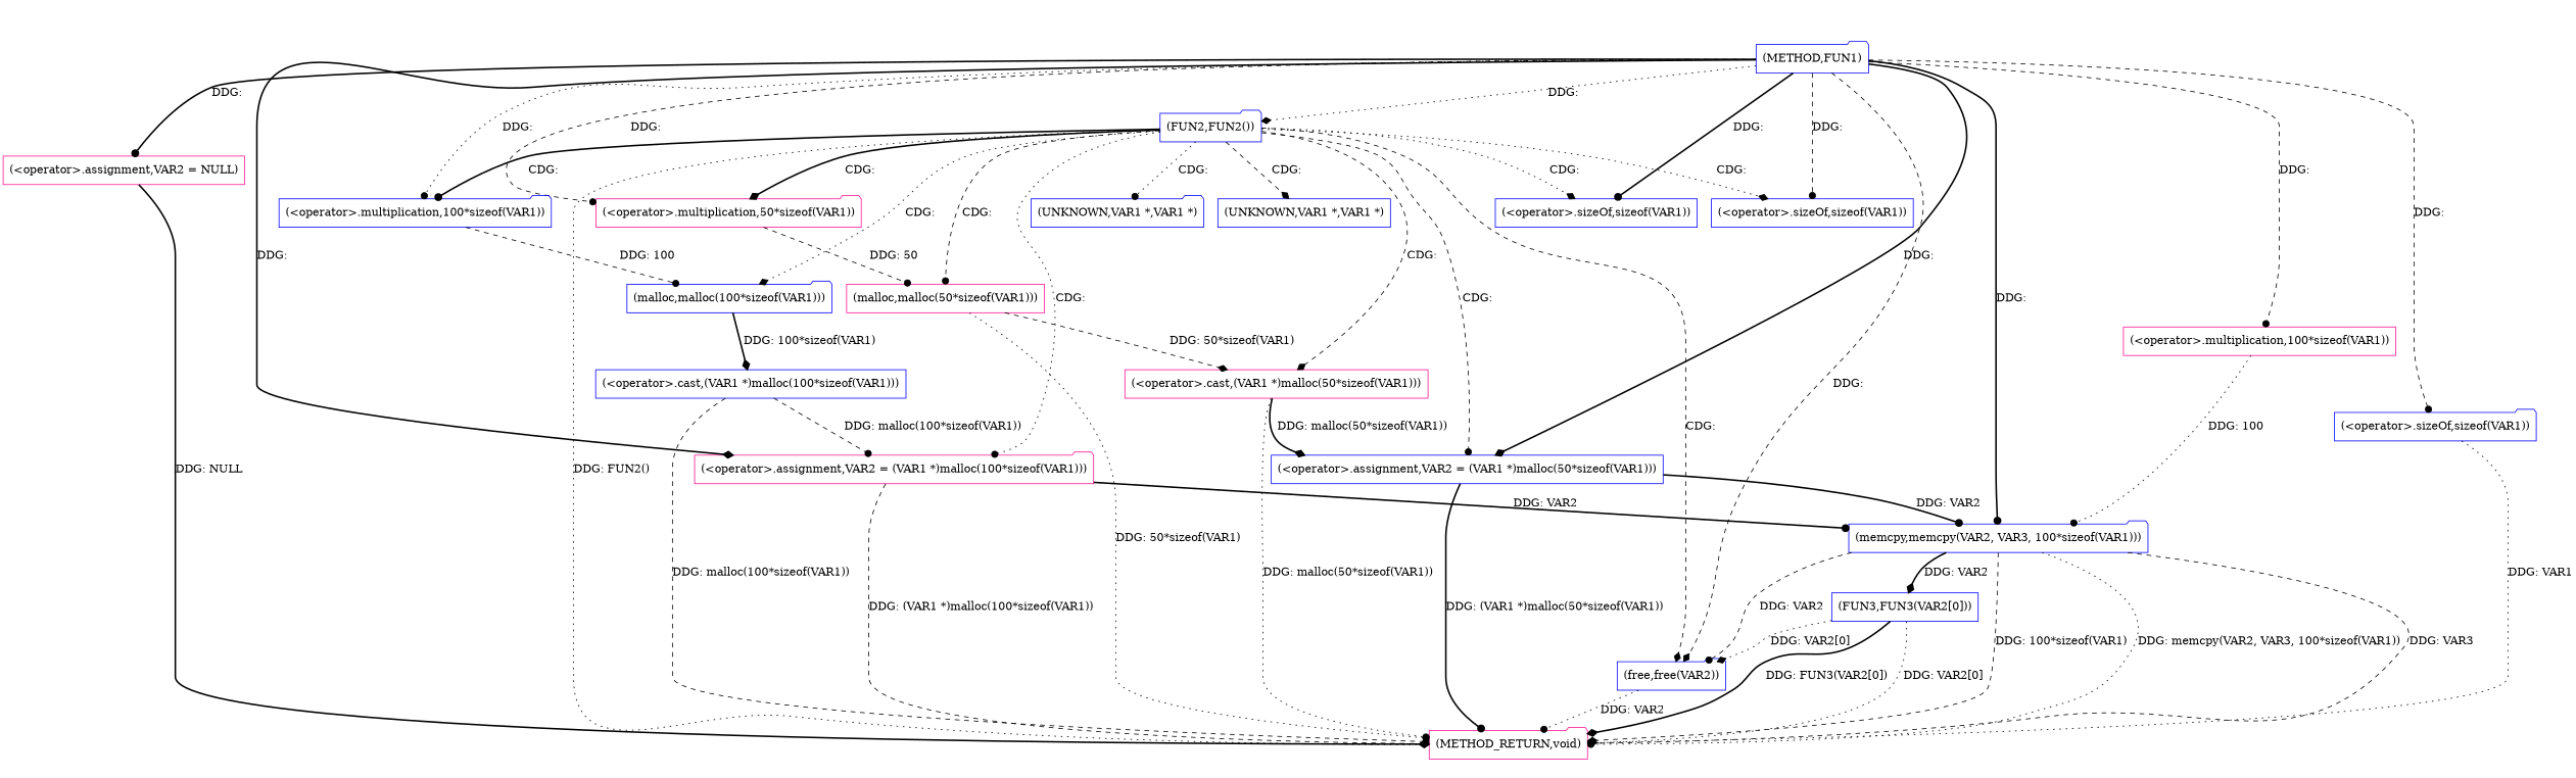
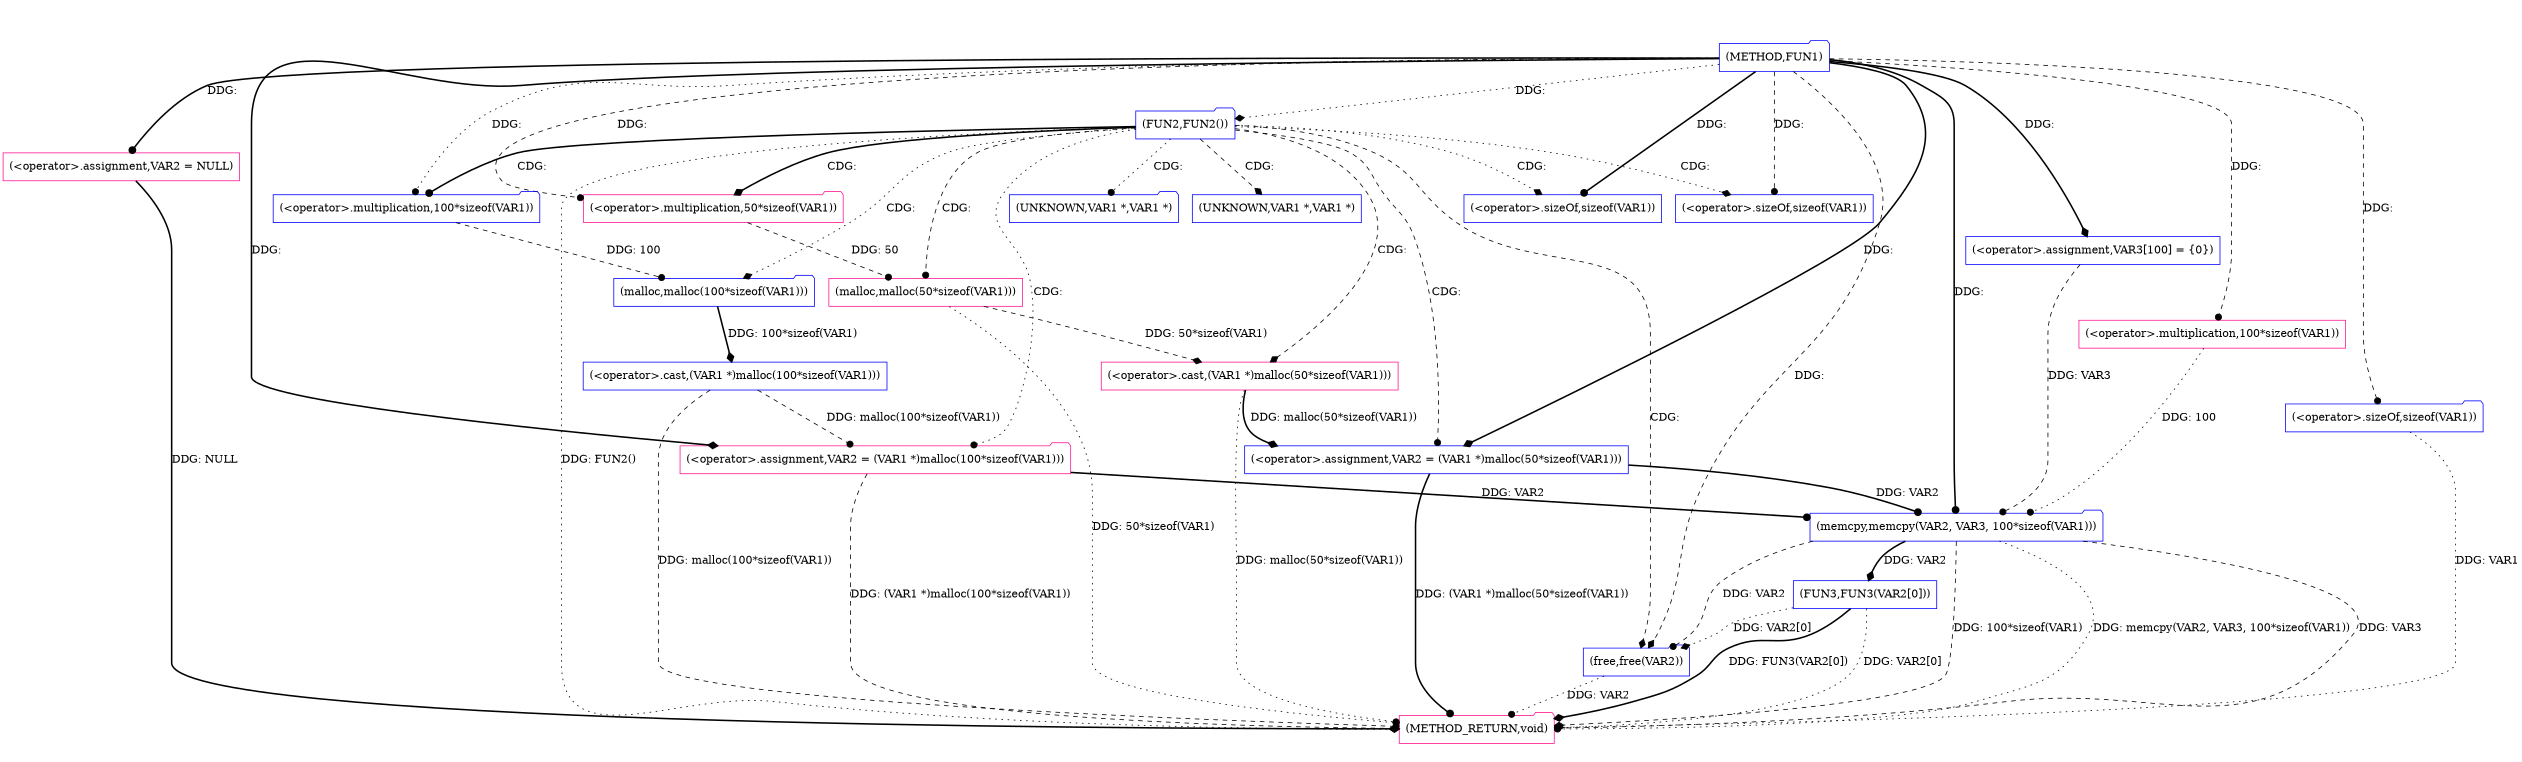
  digraph {
    node [color=blue shape=folder]
    edge [arrowhead=dot style=dashed]
    n1 [label="(METHOD,FUN1)"]
    n2 [color=deeppink label="(<operator>.assignment,VAR2 = NULL)" shape=box]
    n3 [label="(FUN2,FUN2())"]
    n4 [label="(<operator>.assignment,VAR2 = (VAR1 *)malloc(50*sizeof(VAR1)))" shape=box]
    n5 [color=deeppink label="(<operator>.multiplication,50*sizeof(VAR1))"]
    n6 [label="(<operator>.sizeOf,sizeof(VAR1))" shape=box]
    n7 [color=deeppink label="(<operator>.assignment,VAR2 = (VAR1 *)malloc(100*sizeof(VAR1)))"]
    n8 [label="(<operator>.multiplication,100*sizeof(VAR1))"]
    n9 [label="(<operator>.sizeOf,sizeof(VAR1))" shape=box]
+   n10 [label="(<operator>.assignment,VAR3[100] = {0})" shape=box]
    n11 [label="(memcpy,memcpy(VAR2, VAR3, 100*sizeof(VAR1)))"]
    n12 [color=deeppink label="(<operator>.multiplication,100*sizeof(VAR1))" shape=box]
    n13 [label="(<operator>.sizeOf,sizeof(VAR1))"]
    n14 [label="(free,free(VAR2))"]
    n15 [color=deeppink label="(METHOD_RETURN,void)"]
    n16 [color=deeppink label="(<operator>.cast,(VAR1 *)malloc(50*sizeof(VAR1)))" shape=box]
    n17 [color=deeppink label="(malloc,malloc(50*sizeof(VAR1)))" shape=box]
    n18 [label="(malloc,malloc(100*sizeof(VAR1)))"]
    n19 [label="(UNKNOWN,VAR1 *,VAR1 *)"]
    n20 [label="(UNKNOWN,VAR1 *,VAR1 *)" shape=box]
    n21 [label="(FUN3,FUN3(VAR2[0]))" shape=box]
    n22 [label="(<operator>.cast,(VAR1 *)malloc(100*sizeof(VAR1)))" shape=box]
    n1 -> n2 [label="DDG: " style=bold]
    n1 -> n3 [arrowhead=diamond label="DDG: " style=dotted]
    n1 -> n4 [arrowhead=diamond label="DDG: " style=bold]
    n1 -> n5 [label="DDG: "]
    n1 -> n6 [label="DDG: "]
    n1 -> n7 [arrowhead=diamond label="DDG: " style=bold]
    n1 -> n8 [label="DDG: " style=dotted]
    n1 -> n9 [label="DDG: " style=bold]
+   n1 -> n10 [arrowhead=diamond label="DDG: " style=bold]
    n1 -> n11 [label="DDG: " style=bold]
    n1 -> n12 [label="DDG: "]
    n1 -> n13 [label="DDG: "]
    n1 -> n14 [arrowhead=diamond label="DDG: "]
    n2 -> n15 [arrowhead=diamond label="DDG: NULL" style=bold]
    n3 -> n4 [label="CDG: "]
    n3 -> n5 [arrowhead=diamond label="CDG: " style=bold]
    n3 -> n6 [arrowhead=diamond label="CDG: " style=dotted]
    n3 -> n7 [label="CDG: " style=dotted]
    n3 -> n8 [label="CDG: " style=bold]
    n3 -> n9 [arrowhead=diamond label="CDG: " style=dotted]
    n3 -> n14 [arrowhead=diamond label="CDG: "]
    n3 -> n15 [arrowhead=diamond label="DDG: FUN2()" style=dotted]
    n3 -> n16 [arrowhead=diamond label="CDG: "]
    n3 -> n17 [label="CDG: "]
    n3 -> n18 [arrowhead=diamond label="CDG: " style=dotted]
    n3 -> n19 [label="CDG: " style=dotted]
    n3 -> n20 [arrowhead=diamond label="CDG: "]
    n4 -> n11 [label="DDG: VAR2" style=bold]
    n4 -> n15 [label="DDG: (VAR1 *)malloc(50*sizeof(VAR1))" style=bold]
    n5 -> n17 [label="DDG: 50"]
    n7 -> n11 [label="DDG: VAR2" style=bold]
    n7 -> n15 [arrowhead=diamond label="DDG: (VAR1 *)malloc(100*sizeof(VAR1))"]
    n8 -> n18 [label="DDG: 100"]
+   n10 -> n11 [label="DDG: VAR3"]
    n11 -> n14 [label="DDG: VAR2"]
    n11 -> n15 [label="DDG: memcpy(VAR2, VAR3, 100*sizeof(VAR1))" style=dotted]
    n11 -> n15 [label="DDG: VAR3"]
    n11 -> n15 [arrowhead=diamond label="DDG: 100*sizeof(VAR1)"]
    n11 -> n21 [arrowhead=diamond label="DDG: VAR2" style=bold]
    n12 -> n11 [label="DDG: 100" style=dotted]
    n13 -> n15 [arrowhead=diamond label="DDG: VAR1" style=dotted]
    n14 -> n15 [label="DDG: VAR2" style=dotted]
    n16 -> n4 [arrowhead=diamond label="DDG: malloc(50*sizeof(VAR1))" style=bold]
    n16 -> n15 [label="DDG: malloc(50*sizeof(VAR1))" style=dotted]
    n17 -> n15 [label="DDG: 50*sizeof(VAR1)" style=dotted]
    n17 -> n16 [arrowhead=diamond label="DDG: 50*sizeof(VAR1)"]
    n18 -> n22 [arrowhead=diamond label="DDG: 100*sizeof(VAR1)" style=bold]
    n21 -> n14 [arrowhead=diamond label="DDG: VAR2[0]" style=dotted]
    n21 -> n15 [arrowhead=diamond label="DDG: FUN3(VAR2[0])" style=bold]
    n21 -> n15 [label="DDG: VAR2[0]" style=dotted]
    n22 -> n7 [label="DDG: malloc(100*sizeof(VAR1))"]
    n22 -> n15 [label="DDG: malloc(100*sizeof(VAR1))"]
  }
